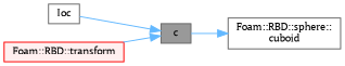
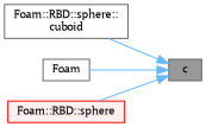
  digraph {
    fontname="PT Serif"
    rankdir=RL
    node [color=grey40 fillcolor=white fontname="PT Serif" fontsize=10 shape=box style=filled]
    edge [color=steelblue1 dir=back fontname="PT Serif" fontsize=10 labelfontname=Helvetica labelfontsize=10 style=solid]
    n1 [color=gray40 fillcolor=grey60 fontcolor=black height=0.2 label=c width=0.4]
    n2 [height=0.2 label="Foam::RBD::sphere::\lcuboid" width=0.4]
-   n3 [height=0.2 label=Ioc width=0.4]
-   n4 [color=red fillcolor="#FFF0F0" height=0.2 label="Foam::RBD::transform" width=0.4]
-   n2 -> n1
+   n3 [height=0.2 label=Foam width=0.4]
+   n4 [color=red fillcolor="#FFF0F0" height=0.2 label="Foam::RBD::sphere" width=0.4]
+   n1 -> n2
    n1 -> n3
    n1 -> n4
  }
